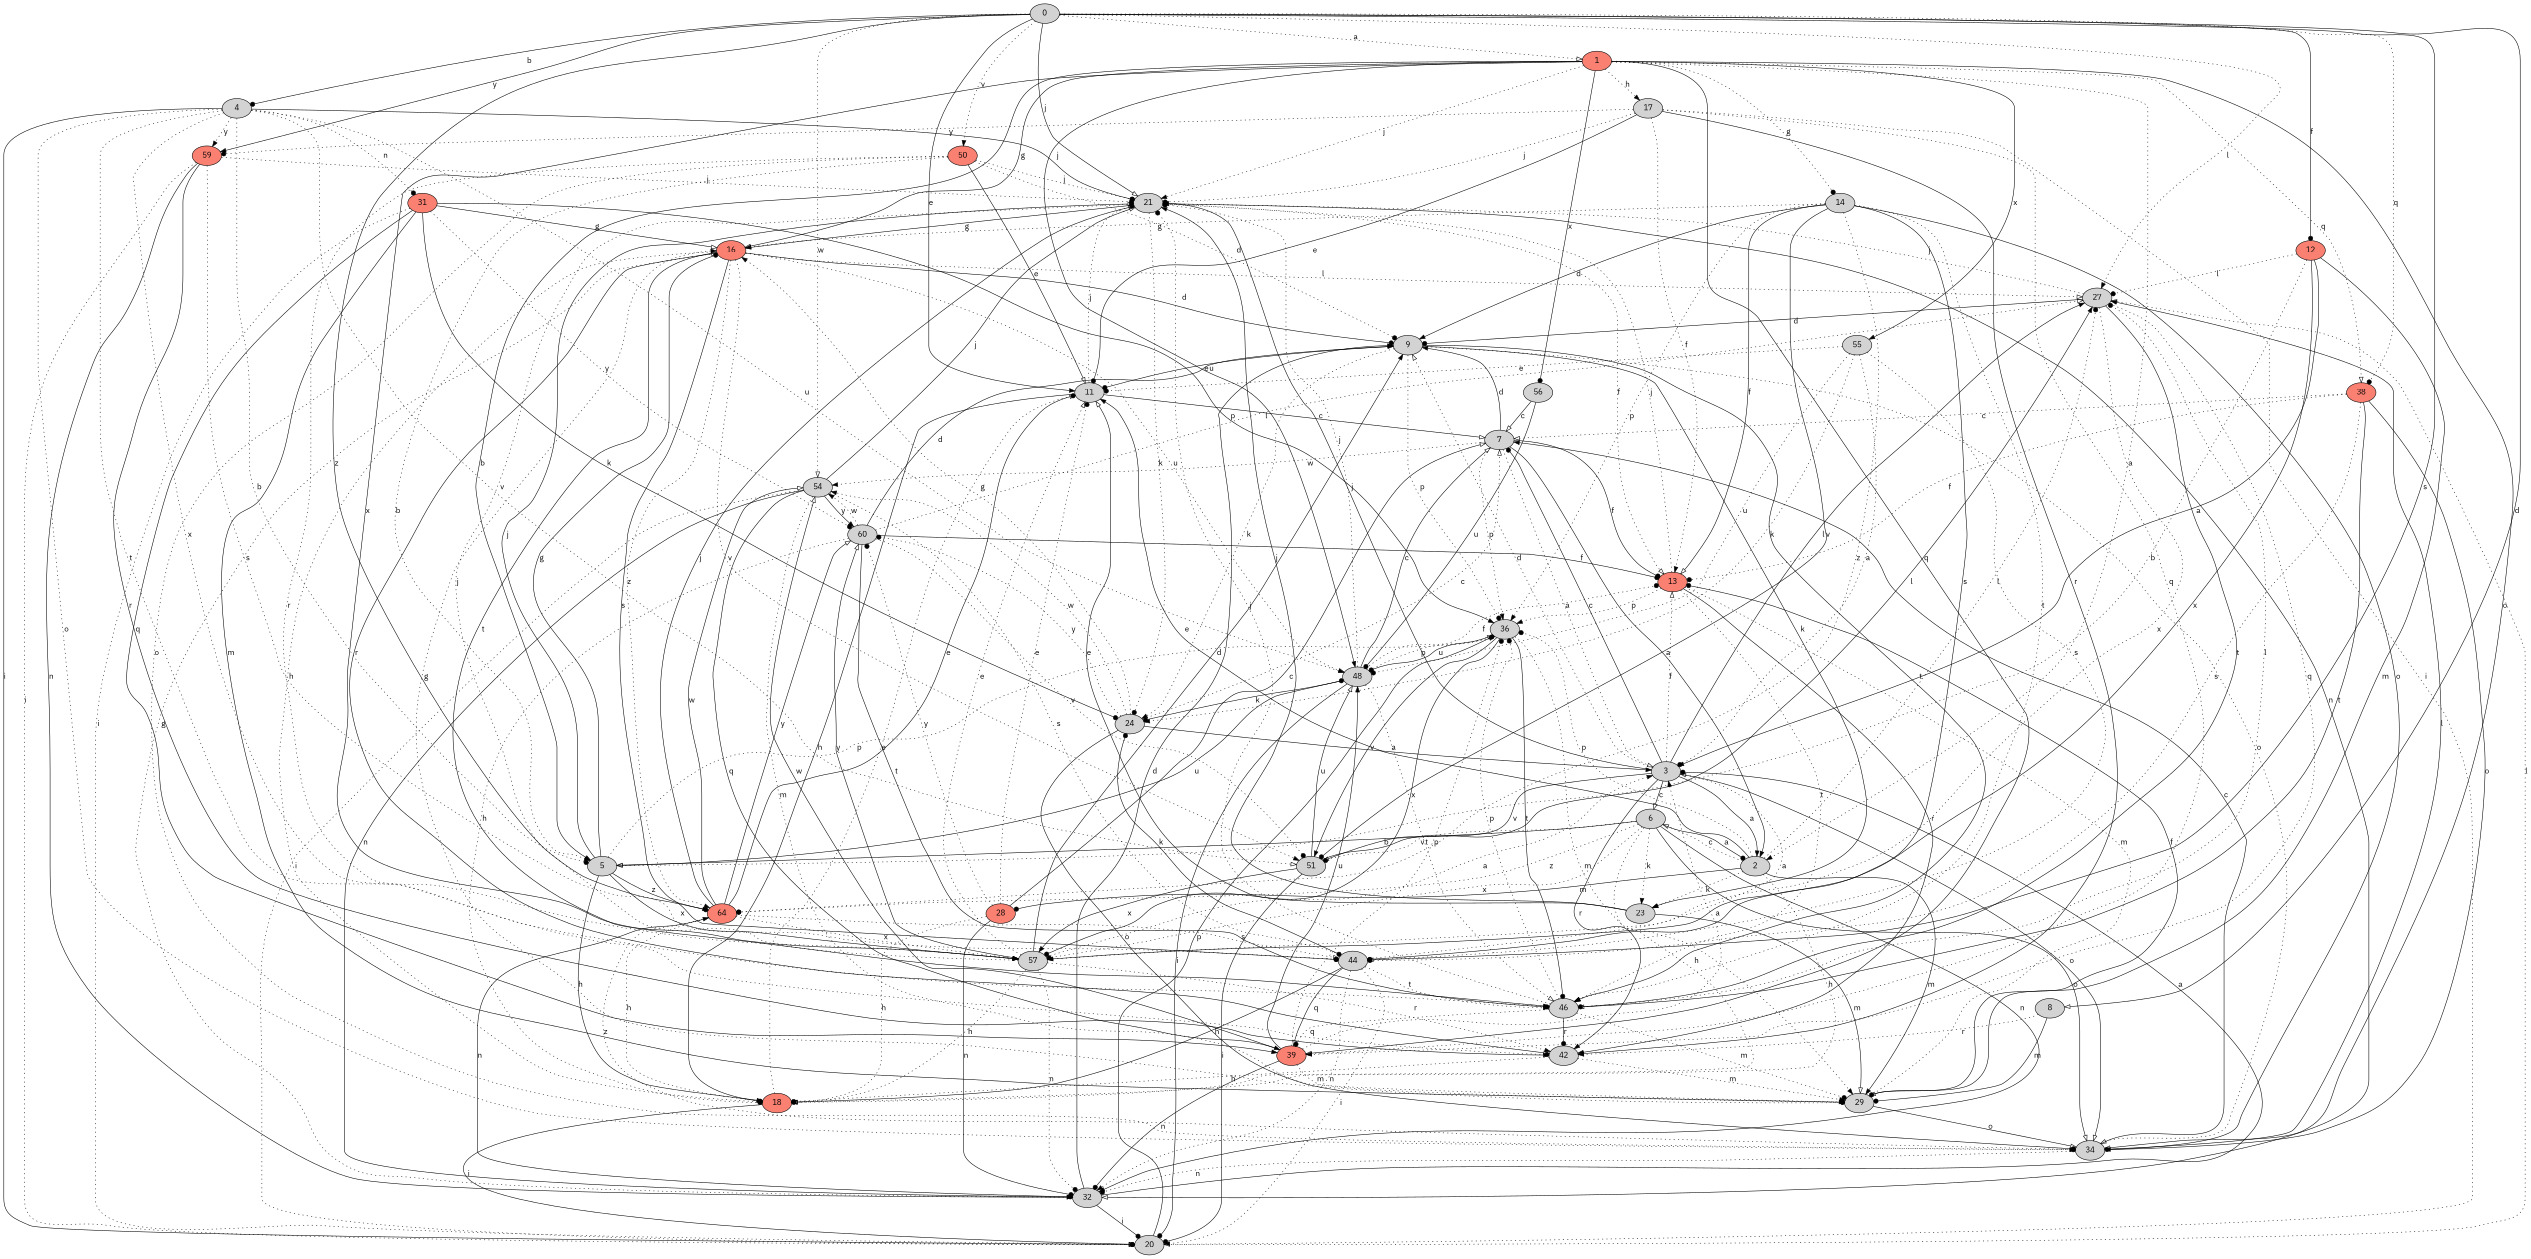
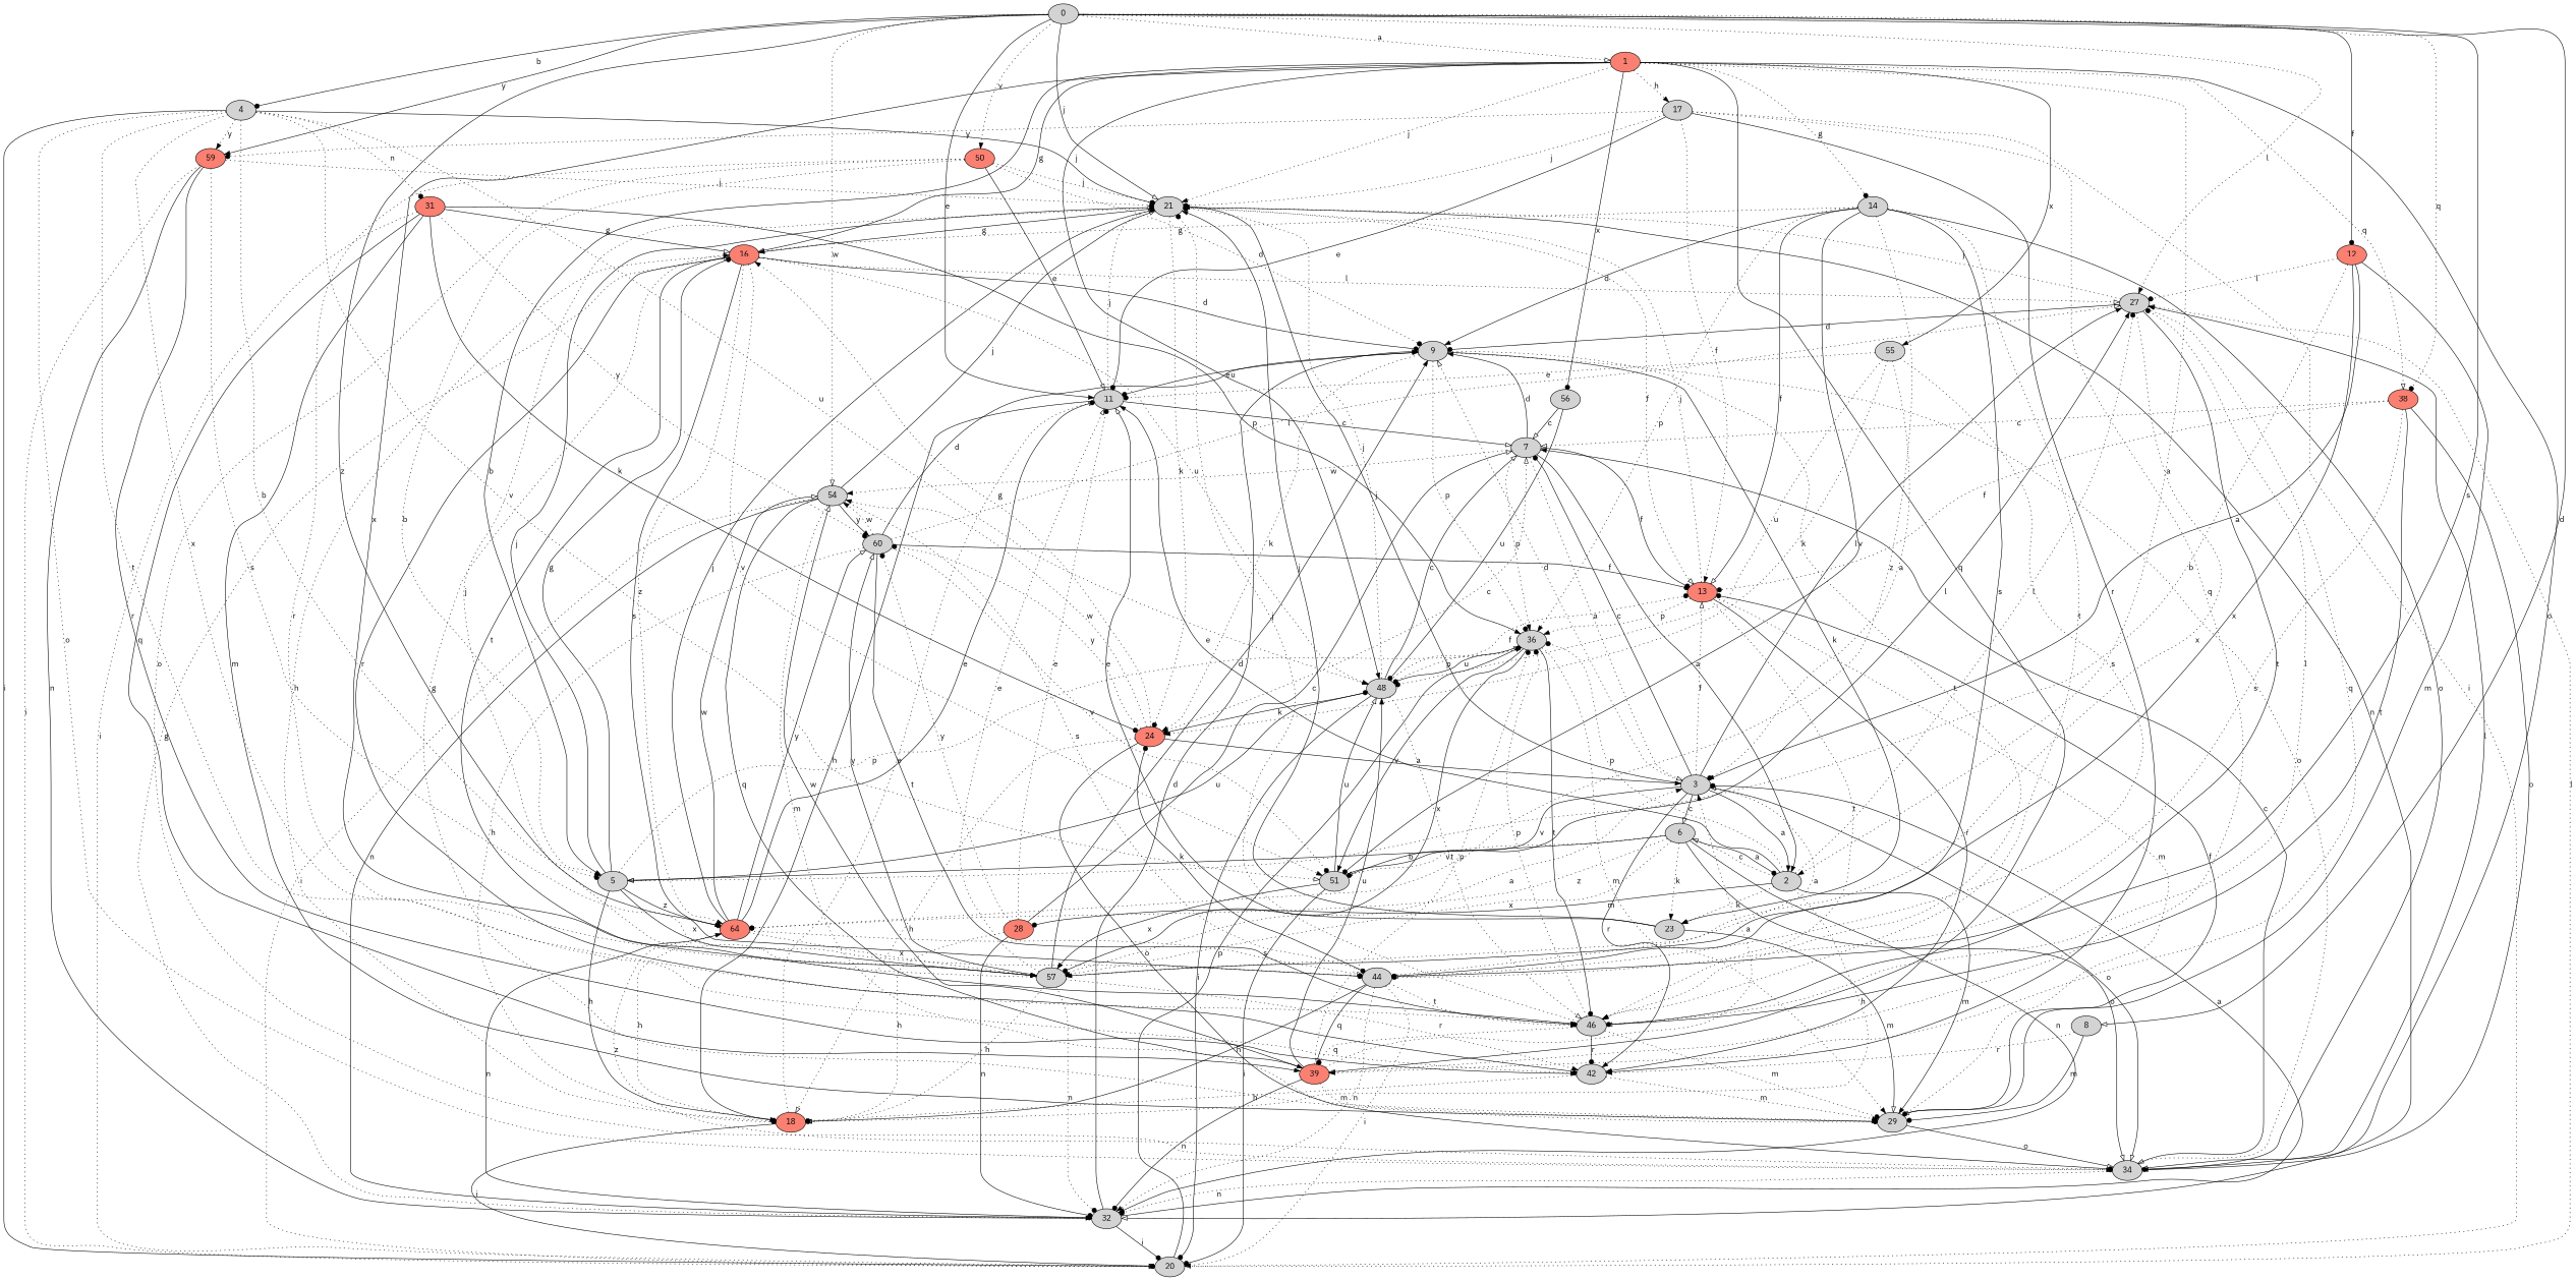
  strict digraph {
    fontname="IBM Plex Sans"
    node [fillcolor=lightgrey fontname="IBM Plex Sans" style=filled]
    edge [arrowhead=dot fontname="IBM Plex Sans" style=dotted]
    1 [fillcolor=salmon]
    0
    4
    8
    11
    12 [fillcolor=salmon]
    21
    27
    38 [fillcolor=salmon]
    44
    50 [fillcolor=salmon]
    54
    59 [fillcolor=salmon]
    64 [fillcolor=salmon]
    2
    5
    14
    16 [fillcolor=salmon]
    17
    34
    39 [fillcolor=salmon]
    48
    55
    56
    57
    51
    20
    31 [fillcolor=salmon]
    46
    29
    42
    18 [fillcolor=salmon]
    7
    3
    13 [fillcolor=salmon]
    32
-   24
+   24 [fillcolor=salmon]
    9
    60
    6
    23
    28 [fillcolor=salmon]
    36
    1 -> 21 [arrowhead=normal label=j]
    1 -> 38 [arrowhead=onormal label=q]
    1 -> 2 [arrowhead=normal label=a]
    1 -> 5 [arrowhead=normal label=b style=solid]
    1 -> 14 [label=g]
    1 -> 16 [arrowhead=onormal label=g style=solid]
    1 -> 17 [arrowhead=normal label=h]
    1 -> 34 [arrowhead=onormal label=o style=solid]
    1 -> 39 [arrowhead=onormal label=q style=solid]
    1 -> 48 [arrowhead=normal label=u style=solid]
    1 -> 55 [arrowhead=normal label=x style=solid]
    1 -> 56 [label=x style=solid]
    1 -> 57 [arrowhead=normal label=x style=solid]
    0 -> 1 [arrowhead=onormal label=a]
    0 -> 4 [label=b style=solid]
    0 -> 8 [arrowhead=onormal label=d style=solid]
    0 -> 11 [arrowhead=normal label=e style=solid]
    0 -> 12 [label=f style=solid]
    0 -> 21 [arrowhead=onormal label=j style=solid]
    0 -> 27 [arrowhead=normal label=l]
    0 -> 38 [label=q]
    0 -> 44 [arrowhead=onormal label=s style=solid]
    0 -> 50 [arrowhead=normal label=v]
    0 -> 54 [arrowhead=onormal label=w]
    0 -> 59 [arrowhead=normal label=y style=solid]
    0 -> 64 [arrowhead=normal label=z style=solid]
    4 -> 21 [label=j style=solid]
    4 -> 59 [arrowhead=normal label=y]
    4 -> 5 [label=b]
    4 -> 34 [arrowhead=normal label=o]
    4 -> 48 [arrowhead=normal label=u]
    4 -> 57 [arrowhead=normal label=x]
    4 -> 51 [arrowhead=onormal label=v]
    4 -> 20 [label=i style=solid]
    4 -> 31 [label=n]
    4 -> 46 [arrowhead=onormal label=t]
    8 -> 29 [label=m style=solid]
    8 -> 42 [arrowhead=normal label=r]
    11 -> 21 [label=j]
    11 -> 18 [label=h style=solid]
    11 -> 7 [arrowhead=onormal label=c style=solid]
    12 -> 27 [label=l]
    12 -> 5 [arrowhead=onormal label=b]
    12 -> 57 [arrowhead=onormal label=x style=solid]
    12 -> 29 [arrowhead=onormal label=m style=solid]
    12 -> 3 [arrowhead=normal label=a style=solid]
    21 -> 16 [arrowhead=normal label=g style=solid]
    21 -> 13 [arrowhead=onormal label=f]
    21 -> 32 [arrowhead=onormal label=n style=solid]
    21 -> 24 [label=k]
    27 -> 21 [arrowhead=onormal label=j]
    27 -> 39 [arrowhead=normal label=q]
    27 -> 57 [arrowhead=normal label=x]
    27 -> 46 [label=t style=solid]
    27 -> 9 [label=d style=solid]
    38 -> 44 [label=s]
    38 -> 34 [arrowhead=normal label=o style=solid]
    38 -> 46 [arrowhead=onormal label=t style=solid]
    38 -> 7 [arrowhead=onormal label=c]
    38 -> 13 [label=f]
    44 -> 39 [arrowhead=onormal label=q style=solid]
    44 -> 20 [arrowhead=normal label=i]
    44 -> 46 [arrowhead=normal label=t]
    44 -> 18 [arrowhead=onormal label=h style=solid]
    44 -> 3 [arrowhead=onormal label=a]
    44 -> 32 [arrowhead=normal label=n]
    44 -> 24 [label=k style=solid]
    50 -> 11 [arrowhead=onormal label=e style=solid]
    50 -> 21 [label=j]
    50 -> 5 [arrowhead=normal label=b]
    50 -> 34 [label=o]
    50 -> 42 [label=r]
    50 -> 9 [label=d]
    54 -> 21 [arrowhead=onormal label=j style=solid]
    54 -> 44 [label=s]
    54 -> 39 [arrowhead=normal label=q style=solid]
    54 -> 20 [label=i]
    54 -> 29 [arrowhead=normal label=m]
    54 -> 32 [arrowhead=onormal label=n style=solid]
    54 -> 60 [arrowhead=normal label=y style=solid]
    59 -> 21 [label=j]
    59 -> 44 [label=s]
    59 -> 20 [arrowhead=onormal label=i]
    59 -> 42 [arrowhead=normal label=r style=solid]
    59 -> 32 [arrowhead=normal label=n style=solid]
    64 -> 11 [arrowhead=onormal label=e style=solid]
    64 -> 21 [arrowhead=onormal label=j style=solid]
    64 -> 44 [arrowhead=onormal label=s]
    64 -> 54 [arrowhead=onormal label=w style=solid]
    64 -> 57 [arrowhead=normal label=x]
    64 -> 18 [arrowhead=normal label=h]
    64 -> 32 [label=n style=solid]
    64 -> 60 [arrowhead=onormal label=y style=solid]
    2 -> 11 [arrowhead=normal label=e style=solid]
    2 -> 27 [label=l]
    2 -> 29 [arrowhead=normal label=m style=solid]
    2 -> 18 [arrowhead=onormal label=h]
    2 -> 6 [arrowhead=onormal label=c]
    2 -> 23 [arrowhead=normal label=k]
    2 -> 28 [label=m style=solid]
    2 -> 36 [label=p]
    5 -> 21 [arrowhead=onormal label=j style=solid]
    5 -> 64 [label=z style=solid]
    5 -> 16 [label=g style=solid]
    5 -> 48 [label=u style=solid]
    5 -> 57 [arrowhead=normal label=x style=solid]
    5 -> 18 [arrowhead=onormal label=h style=solid]
    5 -> 36 [arrowhead=normal label=p]
    14 -> 44 [label=s style=solid]
    14 -> 64 [label=z]
    14 -> 16 [arrowhead=onormal label=g]
    14 -> 34 [label=o style=solid]
    14 -> 51 [label=v style=solid]
    14 -> 46 [arrowhead=normal label=t]
    14 -> 13 [arrowhead=onormal label=f style=solid]
    14 -> 9 [arrowhead=normal label=d style=solid]
    14 -> 36 [arrowhead=normal label=p]
    16 -> 27 [arrowhead=onormal label=l]
    16 -> 44 [label=s style=solid]
    16 -> 64 [arrowhead=normal label=z]
    16 -> 48 [arrowhead=onormal label=u]
    16 -> 51 [arrowhead=normal label=v]
    16 -> 46 [arrowhead=normal label=t style=solid]
    16 -> 42 [arrowhead=onormal label=r style=solid]
    16 -> 18 [label=h]
    16 -> 9 [label=d style=solid]
    17 -> 11 [label=e style=solid]
    17 -> 21 [label=j]
    17 -> 59 [label=y]
    17 -> 39 [arrowhead=onormal label=q]
    17 -> 20 [arrowhead=onormal label=i]
    17 -> 42 [arrowhead=onormal label=r style=solid]
    17 -> 13 [arrowhead=normal label=f]
    34 -> 27 [arrowhead=normal label=l style=solid]
    34 -> 64 [arrowhead=normal label=z]
    34 -> 7 [arrowhead=normal label=c style=solid]
    34 -> 32 [label=n]
    39 -> 54 [arrowhead=onormal label=w style=solid]
    39 -> 48 [arrowhead=normal label=u style=solid]
    39 -> 29 [label=m]
    39 -> 3 [arrowhead=normal label=a]
    39 -> 32 [label=n style=solid]
    39 -> 36 [label=p]
    48 -> 21 [label=j]
    48 -> 20 [label=i style=solid]
    48 -> 46 [arrowhead=onormal label=t]
    48 -> 7 [arrowhead=onormal label=c style=solid]
    48 -> 13 [label=f]
    48 -> 24 [label=k style=solid]
    48 -> 36 [arrowhead=onormal label=p]
    55 -> 11 [label=e]
    55 -> 44 [label=s]
    55 -> 48 [label=u]
    55 -> 3 [label=a]
    55 -> 24 [arrowhead=normal label=k]
    56 -> 48 [label=u style=solid]
    56 -> 7 [arrowhead=onormal label=c style=solid]
    57 -> 11 [arrowhead=onormal label=e]
    57 -> 21 [label=j]
    57 -> 42 [arrowhead=normal label=r]
    57 -> 18 [label=h]
    57 -> 3 [arrowhead=normal label=a]
    57 -> 32 [label=n]
    57 -> 9 [arrowhead=normal label=d style=solid]
    57 -> 60 [arrowhead=onormal label=y style=solid]
    51 -> 27 [arrowhead=normal label=l style=solid]
    51 -> 48 [arrowhead=onormal label=u style=solid]
    51 -> 57 [arrowhead=normal label=x style=solid]
    51 -> 20 [label=i style=solid]
    20 -> 27 [arrowhead=onormal label=l]
    20 -> 36 [label=p style=solid]
    31 -> 16 [arrowhead=onormal label=g style=solid]
    31 -> 39 [arrowhead=normal label=q style=solid]
    31 -> 20 [arrowhead=onormal label=i]
    31 -> 29 [label=m style=solid]
    31 -> 24 [label=k style=solid]
    31 -> 60 [label=y]
    31 -> 36 [arrowhead=normal label=p style=solid]
    46 -> 21 [label=j]
    46 -> 27 [label=l]
    46 -> 39 [label=q]
    46 -> 29 [label=m]
    46 -> 42 [label=r style=solid]
    46 -> 36 [label=p]
    29 -> 16 [arrowhead=normal label=g]
    29 -> 34 [arrowhead=onormal label=o style=solid]
    29 -> 13 [label=f style=solid]
    42 -> 29 [arrowhead=normal label=m]
    42 -> 18 [label=h]
    18 -> 11 [label=e]
    18 -> 20 [arrowhead=onormal label=i style=solid]
    7 -> 54 [arrowhead=normal label=w]
    7 -> 2 [arrowhead=normal label=a style=solid]
    7 -> 3 [arrowhead=onormal label=a]
    7 -> 13 [label=f style=solid]
    7 -> 9 [arrowhead=normal label=d style=solid]
    7 -> 36 [arrowhead=normal label=p]
    3 -> 21 [arrowhead=normal label=j style=solid]
    3 -> 27 [arrowhead=normal label=l style=solid]
    3 -> 2 [arrowhead=normal label=a style=solid]
    3 -> 34 [arrowhead=onormal label=o style=solid]
    3 -> 51 [arrowhead=onormal label=v style=solid]
    3 -> 42 [arrowhead=normal label=r style=solid]
    3 -> 7 [label=c style=solid]
    3 -> 13 [arrowhead=onormal label=f]
    3 -> 9 [arrowhead=onormal label=d]
    3 -> 6 [arrowhead=onormal label=c style=solid]
    13 -> 21 [label=j]
    13 -> 46 [arrowhead=normal label=t]
    13 -> 29 [label=m]
    13 -> 42 [arrowhead=normal label=r style=solid]
    13 -> 36 [arrowhead=normal label=p]
    32 -> 16 [arrowhead=onormal label=g]
    32 -> 20 [label=i style=solid]
    32 -> 3 [label=a style=solid]
    32 -> 9 [arrowhead=normal label=d style=solid]
    24 -> 54 [arrowhead=normal label=w]
    24 -> 16 [arrowhead=normal label=g]
    24 -> 34 [label=o style=solid]
-   6 -> 18 [arrowhead=onormal label=h]
+   24 -> 18 [arrowhead=onormal label=h]
    24 -> 7 [arrowhead=onormal label=c]
    24 -> 3 [arrowhead=normal label=a style=solid]
    24 -> 60 [label=y]
    9 -> 11 [label=e style=solid]
    9 -> 34 [arrowhead=onormal label=o]
-   9 -> 46 [arrowhead=onormal label=t style=solid]
+   9 -> 46 [arrowhead=onormal label=t]
    9 -> 24 [arrowhead=normal label=k]
    9 -> 23 [arrowhead=normal label=k style=solid]
    9 -> 36 [label=p]
    60 -> 27 [arrowhead=onormal label=l]
    60 -> 54 [arrowhead=normal label=w]
    60 -> 51 [label=v]
    60 -> 46 [label=t style=solid]
    60 -> 18 [label=h]
    60 -> 13 [label=f style=solid]
    60 -> 9 [arrowhead=normal label=d style=solid]
    6 -> 64 [label=z]
    6 -> 2 [label=a style=solid]
    6 -> 5 [arrowhead=onormal label=b style=solid]
    6 -> 34 [arrowhead=onormal label=o style=solid]
    6 -> 57 [label=x]
    6 -> 51 [label=v]
    6 -> 32 [arrowhead=normal label=n style=solid]
    6 -> 23 [arrowhead=normal label=k]
    23 -> 11 [arrowhead=onormal label=e style=solid]
    23 -> 21 [arrowhead=normal label=j style=solid]
    23 -> 29 [arrowhead=onormal label=m style=solid]
    28 -> 11 [label=e]
    28 -> 18 [arrowhead=onormal label=h]
    28 -> 7 [arrowhead=onormal label=c style=solid]
    28 -> 32 [label=n style=solid]
    28 -> 60 [label=y]
    36 -> 48 [label=u style=solid]
    36 -> 57 [label=x style=solid]
    36 -> 51 [arrowhead=normal label=v style=solid]
    36 -> 46 [label=t style=solid]
    36 -> 29 [arrowhead=normal label=m]
  }
